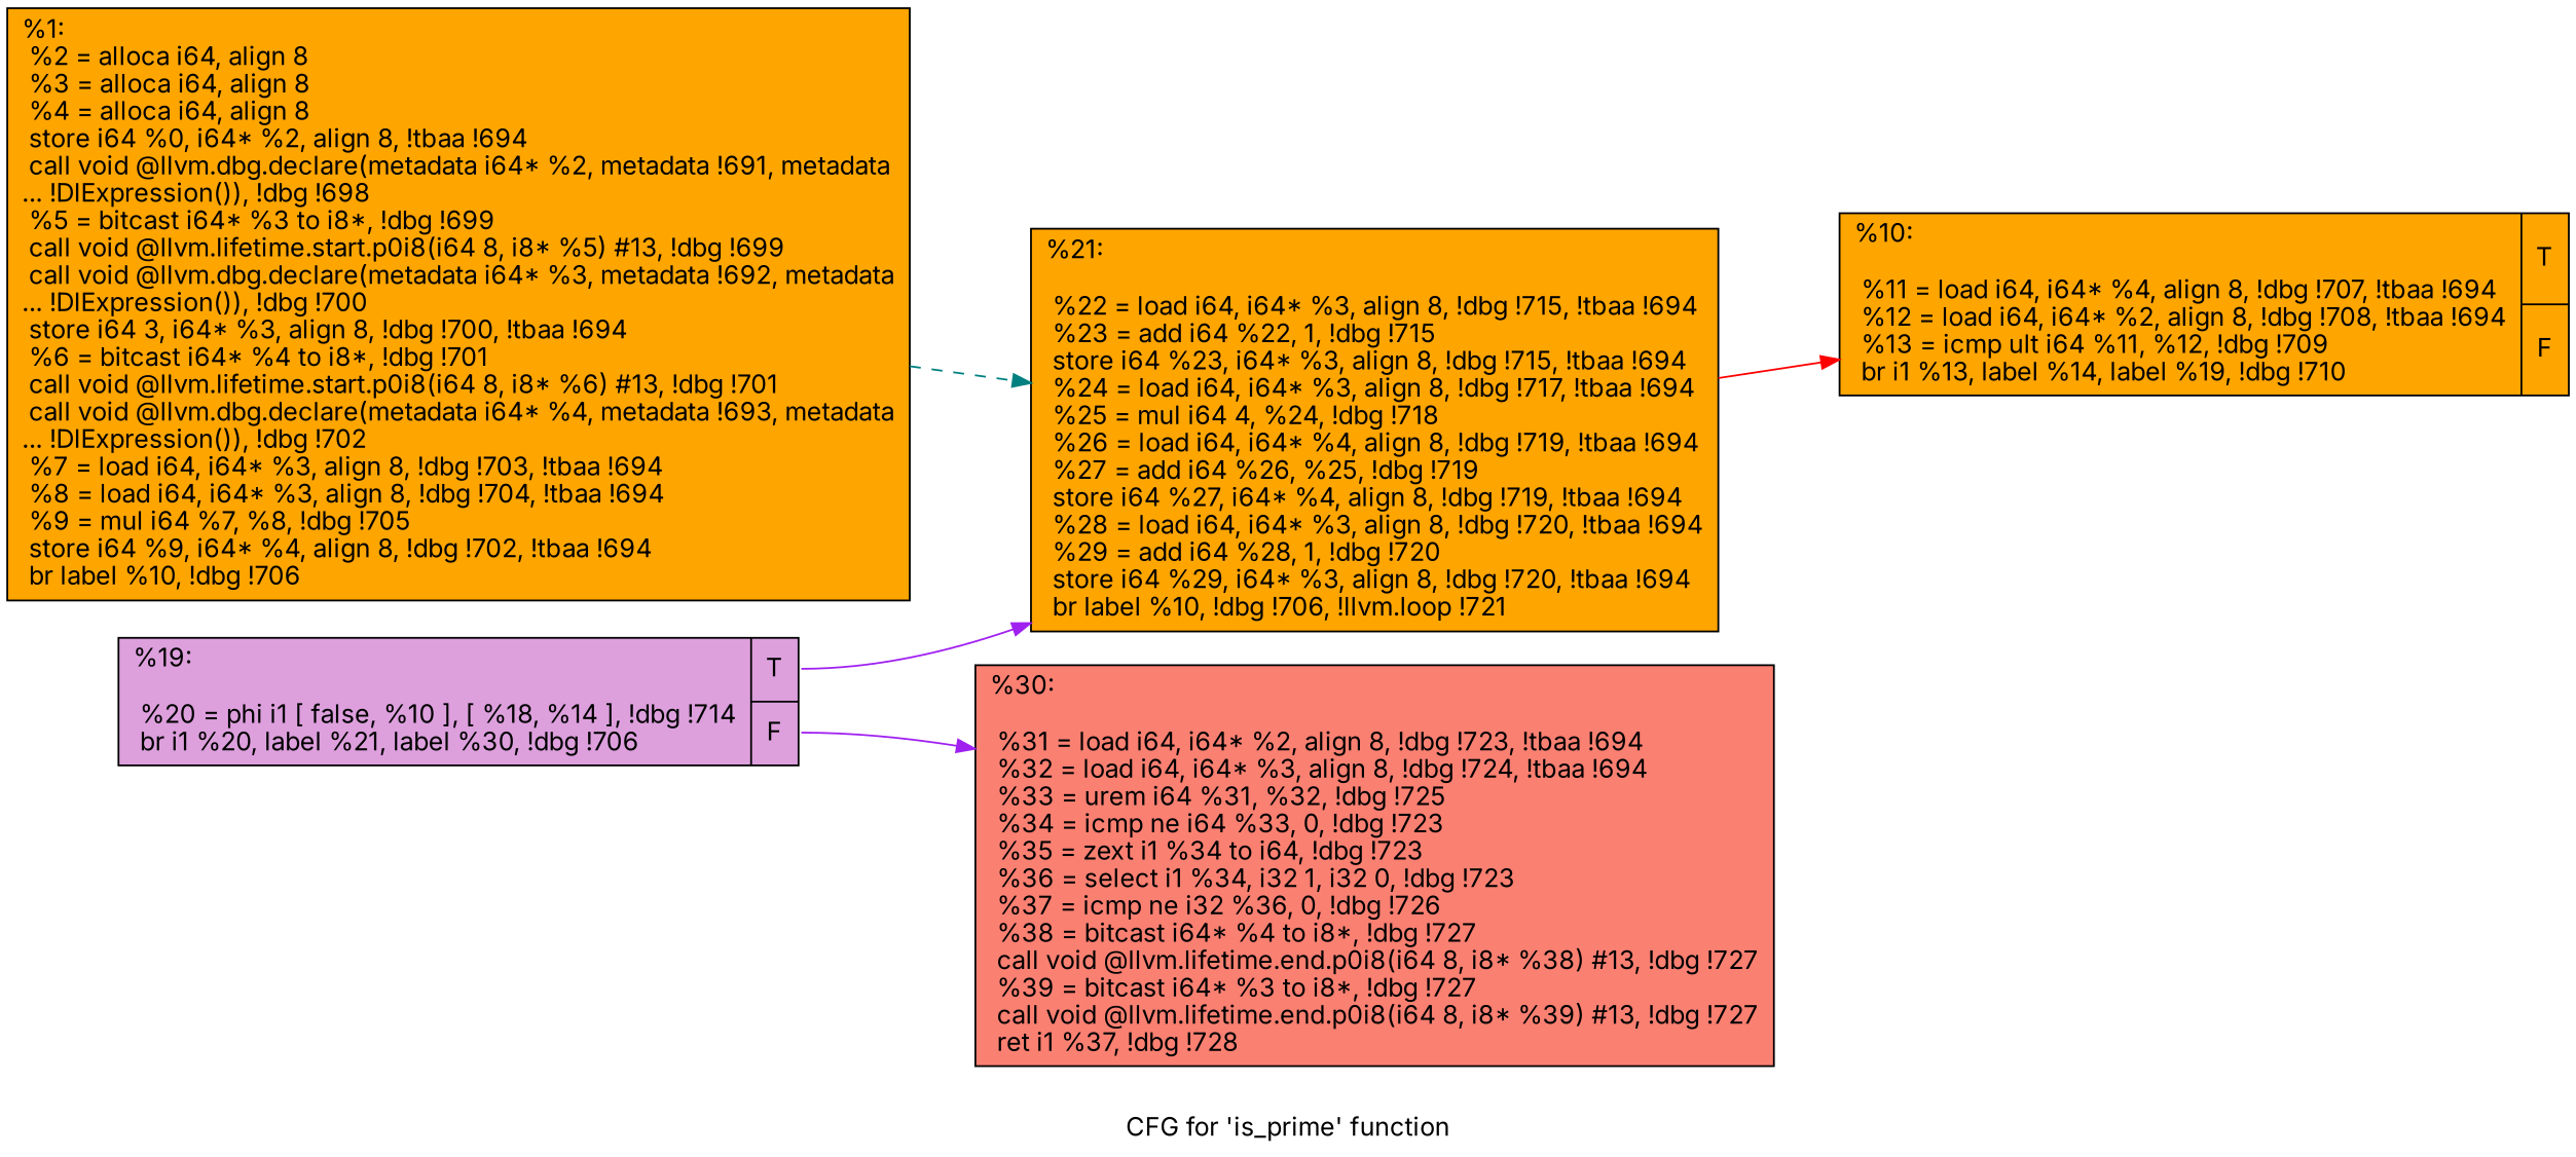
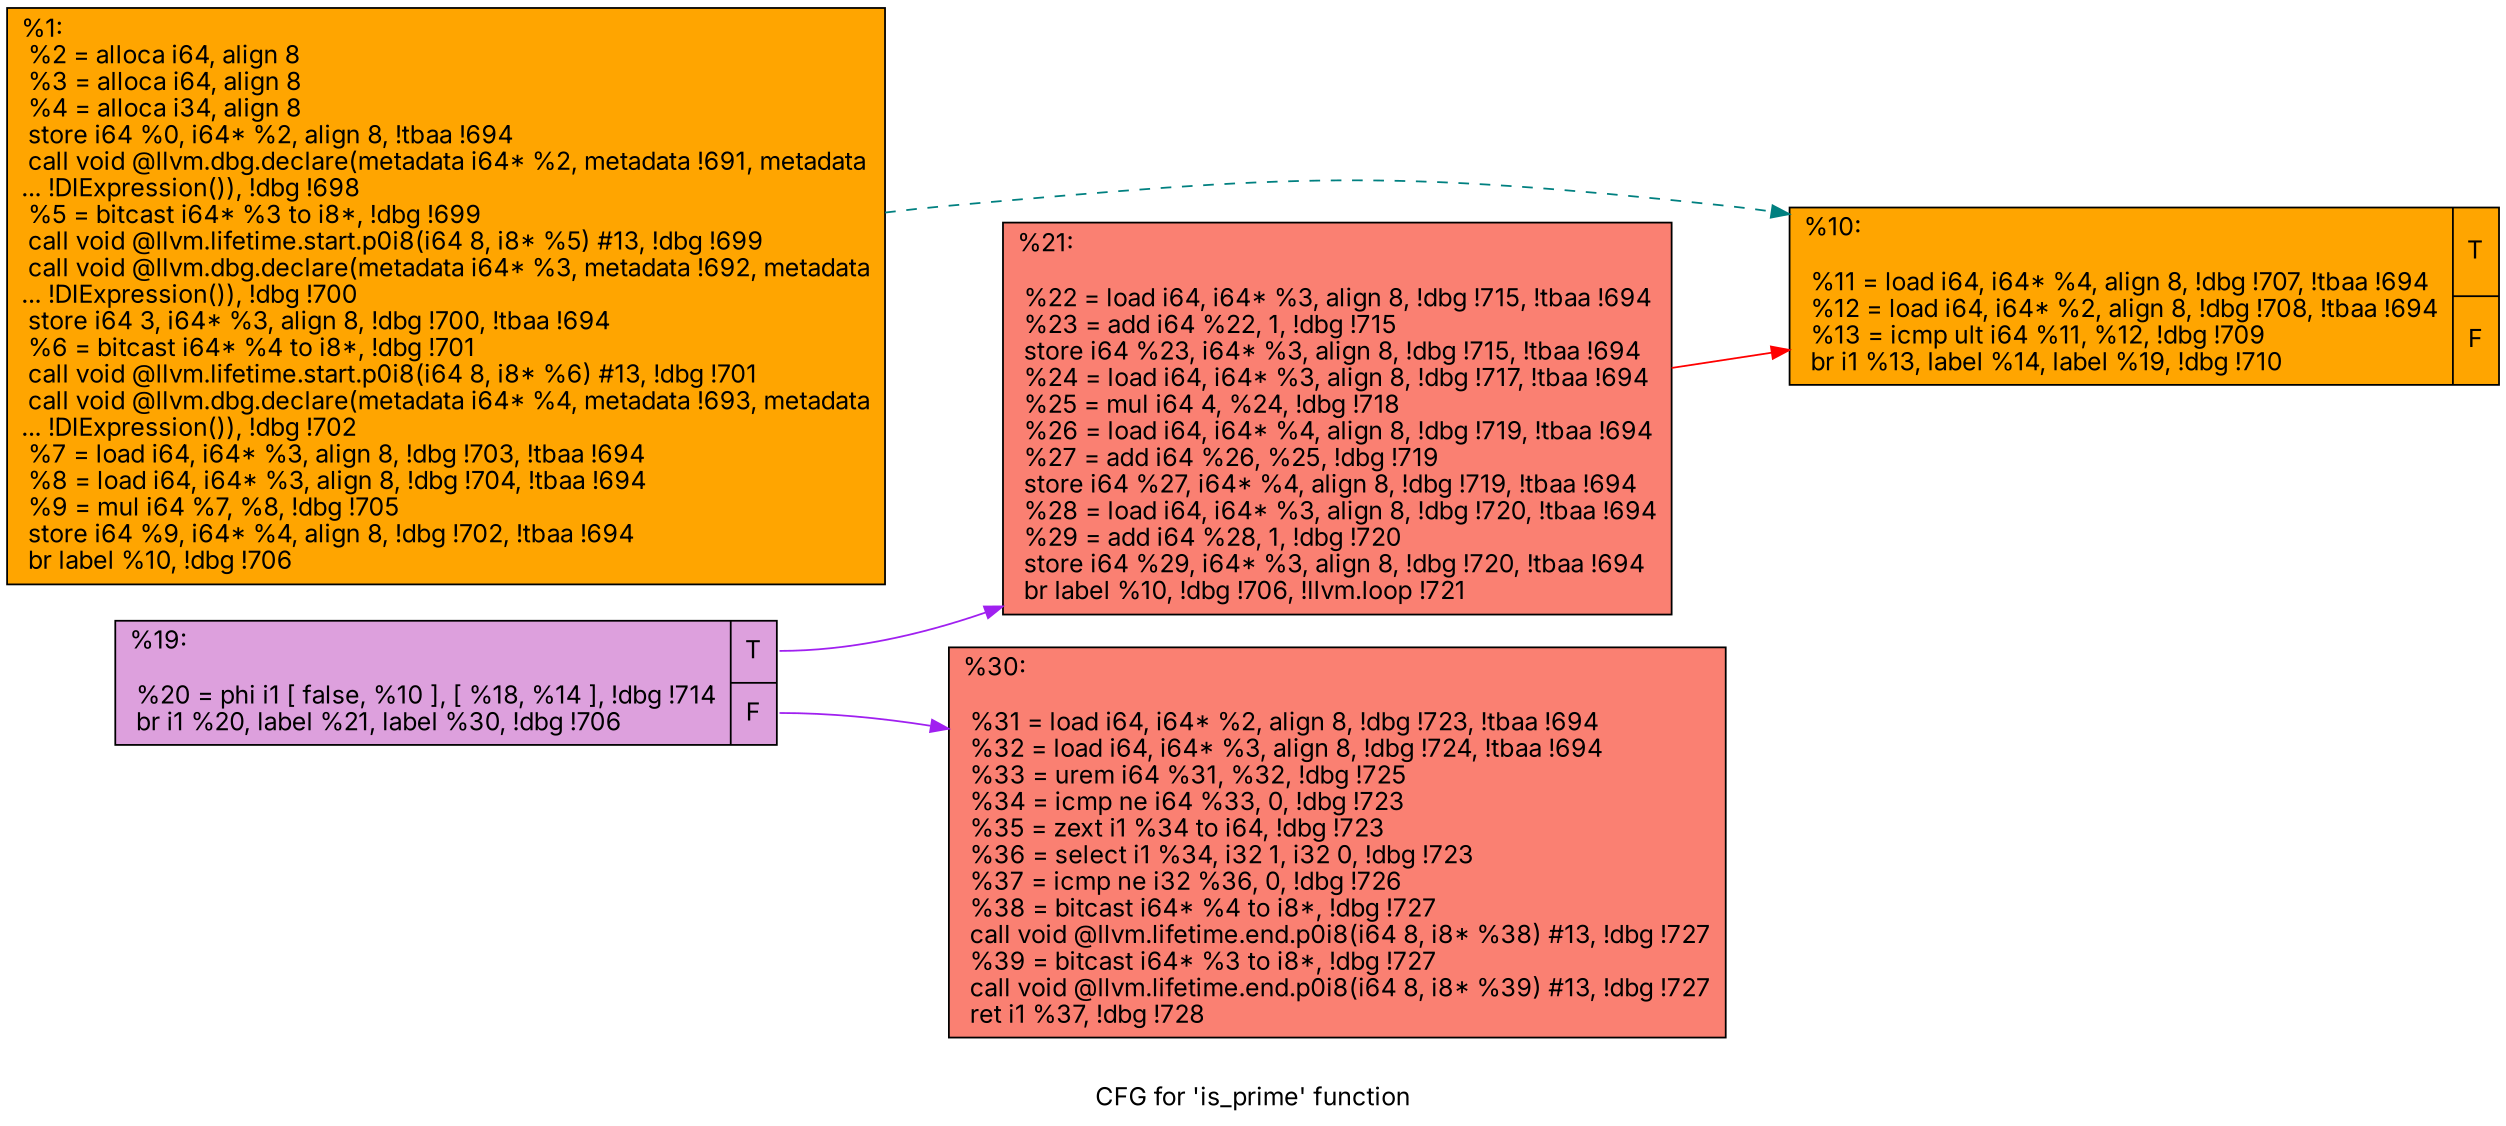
  digraph {
    fontname=Inter
    label="CFG for 'is_prime' function"
    rankdir=LR
    node [fillcolor=orange fontname=Inter shape=record style=filled]
    edge [color=purple fontname=Inter style=solid]
-   n1 [label="{%1:\l  %2 = alloca i64, align 8\l  %3 = alloca i64, align 8\l  %4 = alloca i64, align 8\l  store i64 %0, i64* %2, align 8, !tbaa !694\l  call void @llvm.dbg.declare(metadata i64* %2, metadata !691, metadata\l... !DIExpression()), !dbg !698\l  %5 = bitcast i64* %3 to i8*, !dbg !699\l  call void @llvm.lifetime.start.p0i8(i64 8, i8* %5) #13, !dbg !699\l  call void @llvm.dbg.declare(metadata i64* %3, metadata !692, metadata\l... !DIExpression()), !dbg !700\l  store i64 3, i64* %3, align 8, !dbg !700, !tbaa !694\l  %6 = bitcast i64* %4 to i8*, !dbg !701\l  call void @llvm.lifetime.start.p0i8(i64 8, i8* %6) #13, !dbg !701\l  call void @llvm.dbg.declare(metadata i64* %4, metadata !693, metadata\l... !DIExpression()), !dbg !702\l  %7 = load i64, i64* %3, align 8, !dbg !703, !tbaa !694\l  %8 = load i64, i64* %3, align 8, !dbg !704, !tbaa !694\l  %9 = mul i64 %7, %8, !dbg !705\l  store i64 %9, i64* %4, align 8, !dbg !702, !tbaa !694\l  br label %10, !dbg !706\l}"]
+   n1 [label="{%1:\l  %2 = alloca i64, align 8\l  %3 = alloca i64, align 8\l  %4 = alloca i34, align 8\l  store i64 %0, i64* %2, align 8, !tbaa !694\l  call void @llvm.dbg.declare(metadata i64* %2, metadata !691, metadata\l... !DIExpression()), !dbg !698\l  %5 = bitcast i64* %3 to i8*, !dbg !699\l  call void @llvm.lifetime.start.p0i8(i64 8, i8* %5) #13, !dbg !699\l  call void @llvm.dbg.declare(metadata i64* %3, metadata !692, metadata\l... !DIExpression()), !dbg !700\l  store i64 3, i64* %3, align 8, !dbg !700, !tbaa !694\l  %6 = bitcast i64* %4 to i8*, !dbg !701\l  call void @llvm.lifetime.start.p0i8(i64 8, i8* %6) #13, !dbg !701\l  call void @llvm.dbg.declare(metadata i64* %4, metadata !693, metadata\l... !DIExpression()), !dbg !702\l  %7 = load i64, i64* %3, align 8, !dbg !703, !tbaa !694\l  %8 = load i64, i64* %3, align 8, !dbg !704, !tbaa !694\l  %9 = mul i64 %7, %8, !dbg !705\l  store i64 %9, i64* %4, align 8, !dbg !702, !tbaa !694\l  br label %10, !dbg !706\l}"]
    n2 [label="{%10:\l\l  %11 = load i64, i64* %4, align 8, !dbg !707, !tbaa !694\l  %12 = load i64, i64* %2, align 8, !dbg !708, !tbaa !694\l  %13 = icmp ult i64 %11, %12, !dbg !709\l  br i1 %13, label %14, label %19, !dbg !710\l|{<s0>T|<s1>F}}"]
    n3 [fillcolor=plum label="{%19:\l\l  %20 = phi i1 [ false, %10 ], [ %18, %14 ], !dbg !714\l  br i1 %20, label %21, label %30, !dbg !706\l|{<s0>T|<s1>F}}"]
-   n4 [label="{%21:\l\l  %22 = load i64, i64* %3, align 8, !dbg !715, !tbaa !694\l  %23 = add i64 %22, 1, !dbg !715\l  store i64 %23, i64* %3, align 8, !dbg !715, !tbaa !694\l  %24 = load i64, i64* %3, align 8, !dbg !717, !tbaa !694\l  %25 = mul i64 4, %24, !dbg !718\l  %26 = load i64, i64* %4, align 8, !dbg !719, !tbaa !694\l  %27 = add i64 %26, %25, !dbg !719\l  store i64 %27, i64* %4, align 8, !dbg !719, !tbaa !694\l  %28 = load i64, i64* %3, align 8, !dbg !720, !tbaa !694\l  %29 = add i64 %28, 1, !dbg !720\l  store i64 %29, i64* %3, align 8, !dbg !720, !tbaa !694\l  br label %10, !dbg !706, !llvm.loop !721\l}"]
+   n4 [fillcolor=salmon label="{%21:\l\l  %22 = load i64, i64* %3, align 8, !dbg !715, !tbaa !694\l  %23 = add i64 %22, 1, !dbg !715\l  store i64 %23, i64* %3, align 8, !dbg !715, !tbaa !694\l  %24 = load i64, i64* %3, align 8, !dbg !717, !tbaa !694\l  %25 = mul i64 4, %24, !dbg !718\l  %26 = load i64, i64* %4, align 8, !dbg !719, !tbaa !694\l  %27 = add i64 %26, %25, !dbg !719\l  store i64 %27, i64* %4, align 8, !dbg !719, !tbaa !694\l  %28 = load i64, i64* %3, align 8, !dbg !720, !tbaa !694\l  %29 = add i64 %28, 1, !dbg !720\l  store i64 %29, i64* %3, align 8, !dbg !720, !tbaa !694\l  br label %10, !dbg !706, !llvm.loop !721\l}"]
    n5 [fillcolor=salmon label="{%30:\l\l  %31 = load i64, i64* %2, align 8, !dbg !723, !tbaa !694\l  %32 = load i64, i64* %3, align 8, !dbg !724, !tbaa !694\l  %33 = urem i64 %31, %32, !dbg !725\l  %34 = icmp ne i64 %33, 0, !dbg !723\l  %35 = zext i1 %34 to i64, !dbg !723\l  %36 = select i1 %34, i32 1, i32 0, !dbg !723\l  %37 = icmp ne i32 %36, 0, !dbg !726\l  %38 = bitcast i64* %4 to i8*, !dbg !727\l  call void @llvm.lifetime.end.p0i8(i64 8, i8* %38) #13, !dbg !727\l  %39 = bitcast i64* %3 to i8*, !dbg !727\l  call void @llvm.lifetime.end.p0i8(i64 8, i8* %39) #13, !dbg !727\l  ret i1 %37, !dbg !728\l}"]
-   n1 -> n4 [color=teal style=dashed]
+   n1 -> n2 [color=teal style=dashed]
    n3 -> n4 [tailport=s0]
    n3 -> n5 [tailport=s1]
    n4 -> n2 [color=red]
  }
